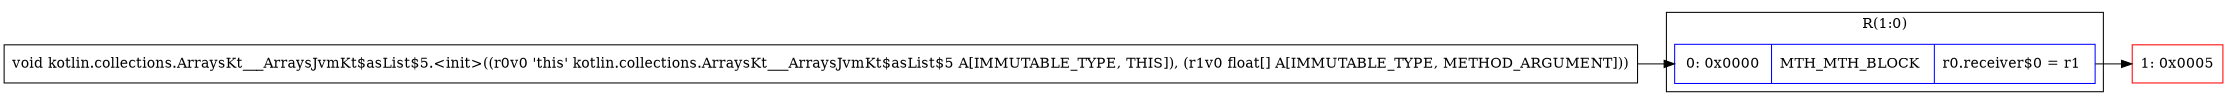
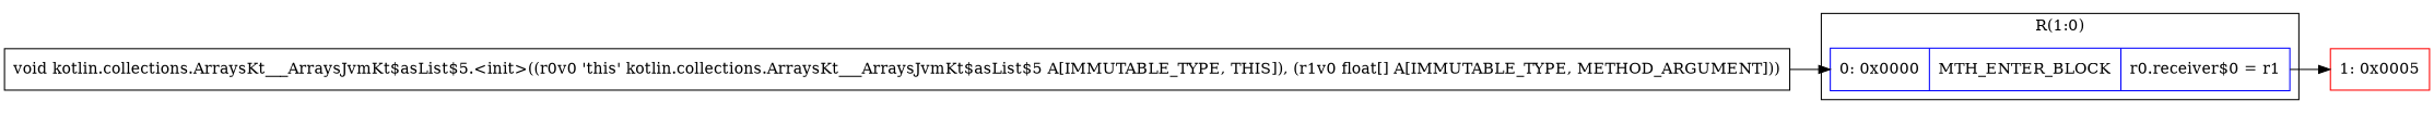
  digraph {
    rankdir=LR
    node [shape=record]
-   n1 [color=blue label="{0\:\ 0x0000|MTH_MTH_BLOCK\l|r0.receiver$0 = r1\l}"]
+   n1 [color=blue label="{0\:\ 0x0000|MTH_ENTER_BLOCK\l|r0.receiver$0 = r1\l}"]
    n2 [color=red label="{1\:\ 0x0005}"]
    n3 [label="{void kotlin.collections.ArraysKt___ArraysJvmKt$asList$5.\<init\>((r0v0 'this' kotlin.collections.ArraysKt___ArraysJvmKt$asList$5 A[IMMUTABLE_TYPE, THIS]), (r1v0 float[] A[IMMUTABLE_TYPE, METHOD_ARGUMENT])) }"]
    subgraph cluster_1 {
      label="R(1:0)"
      n1
    }
    n1 -> n2
    n3 -> n1
  }
